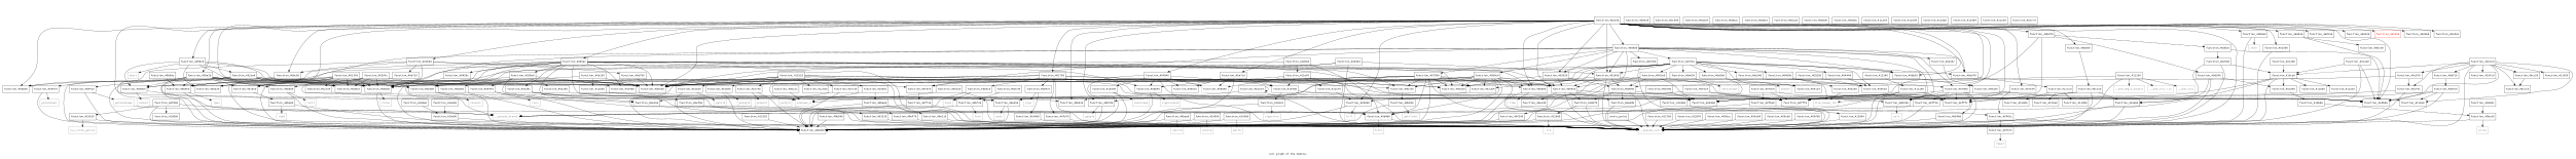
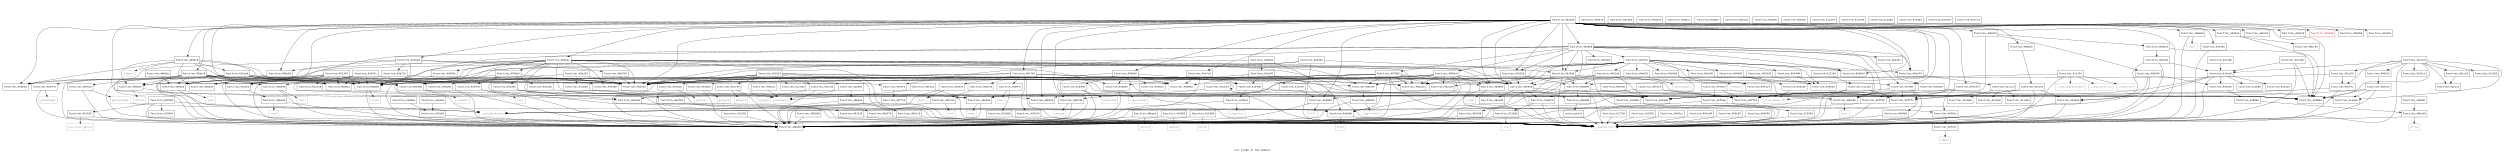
  digraph {
    fontname="Source Code Pro"
    label="Call graph of the module."
    node [fontname="Source Code Pro" shape=record]
    edge [fontname="Source Code Pro"]
    n1 [label="{function_402838}"]
    n2 [label="{function_400638}"]
    n3 [label="{function_40bc40}"]
    n4 [label="{function_40b720}"]
    n5 [label="{function_40bd50}"]
    n6 [color=gray50 fontcolor=gray50 label="{fork}"]
    n7 [label="{function_409e18}"]
    n8 [label="{function_40b890}"]
    n9 [label="{function_40b660}"]
    n10 [label="{function_40b960}"]
    n11 [label="{function_40d9a0}"]
    n12 [label="{function_40db60}"]
    n13 [label="{function_40de10}"]
    n14 [label="{function_40e268}"]
    n15 [label="{function_40e360}"]
    n16 [label="{function_40e3b0}"]
    n17 [label="{function_40e410}"]
    n18 [label="{function_40e6b0}"]
    n19 [label="{function_401e50}"]
    n20 [color=gray50 fontcolor=gray50 label="{ioctl}"]
    n21 [color=gray50 fontcolor=gray50 label="{close}"]
    n22 [color=gray50 fontcolor=gray50 label="{open}"]
    n23 [color=gray50 fontcolor=gray50 label="{__pseudo_call}"]
    n24 [color=gray50 fontcolor=gray50 label="{connect}"]
    n25 [color=gray50 fontcolor=gray50 label="{getsockname}"]
    n26 [color=gray50 fontcolor=gray50 label="{socket}"]
    n27 [label="{function_40ba00}"]
    n28 [label="{function_40bb40}"]
    n29 [color=gray50 fontcolor=gray50 label="{sigprocmask}"]
    n30 [label="{function_40b7d0}"]
    n31 [color=gray50 fontcolor=gray50 label="{getpid}"]
    n32 [label="{function_40bce0}"]
    n33 [label="{function_40bd10}"]
    n34 [label="{function_40bd70}"]
    n35 [label="{function_40d540}"]
    n36 [label="{function_40d6c0}"]
    n37 [label="{function_40fff4}"]
    n38 [label="{function_40fffc}"]
    n39 [label="{function_40c0e0}"]
    n40 [label="{function_410e80}"]
    n41 [label="{function_40db90}"]
    n42 [label="{function_40d740}"]
    n43 [label="{function_40a198}"]
    n44 [label="{function_40bc60}"]
    n45 [label="{function_403020}"]
    n46 [label="{function_40b5b0}"]
    n47 [label="{function_40b900}"]
    n48 [label="{function_40b600}"]
    n49 [label="{function_40bbe0}"]
    n50 [label="{function_4045ec}"]
    n51 [label="{function_408888}"]
    n52 [label="{function_409bc8}"]
    n53 [label="{function_40be80}"]
    n54 [label="{function_40db30}"]
    n55 [label="{function_40dc50}"]
    n56 [label="{function_40e0f0}"]
    n57 [label="{function_40e7c0}"]
    n58 [label="{function_40e950}"]
    n59 [label="{function_40eb40}"]
    n60 [label="{function_40f194}"]
    n61 [label="{function_40f980}"]
    n62 [label="{function_40fb40}"]
    n63 [label="{function_400330}"]
    n64 [color=red fontcolor=red label="{function_400368}"]
    n65 [label="{function_4003b8}"]
    n66 [label="{function_40050c}"]
    n67 [label="{function_400810}"]
    n68 [label="{function_401590}"]
    n69 [label="{function_401608}"]
    n70 [label="{function_401760}"]
    n71 [label="{function_401bd4}"]
    n72 [color=gray50 fontcolor=gray50 label="{__pseudo_branch}"]
    n73 [color=gray50 fontcolor=gray50 label="{exit}"]
    n74 [color=gray50 fontcolor=gray50 label="{kill}"]
    n75 [color=gray50 fontcolor=gray50 label="{chdir}"]
    n76 [color=gray50 fontcolor=gray50 label="{time}"]
    n77 [label="{function_40b4b0}"]
    n78 [label="{function_40e550}"]
    n79 [label="{function_4034d0}"]
    n80 [label="{function_4036e8}"]
    n81 [label="{function_403a4c}"]
    n82 [label="{function_40456c}"]
    n83 [label="{function_40b780}"]
    n84 [label="{function_4067b0}"]
    n85 [label="{function_40703c}"]
    n86 [label="{function_407990}"]
    n87 [label="{function_4080c4}"]
    n88 [label="{function_40da30}"]
    n89 [label="{function_40e33c}"]
    n90 [label="{function_40f6f0}"]
    n91 [label="{function_402ce4}"]
    n92 [color=gray50 fontcolor=gray50 label="{abort}"]
    n93 [label="{function_40c150}"]
    n94 [label="{function_411cc0}"]
    n95 [color=gray50 label="{function_40e8e8}"]
    n96 [label="{function_40e8c0}"]
    n97 [label="{function_4104d0}"]
    n98 [label="{function_40ecd0}"]
    n99 [label="{function_40edd8}"]
    n100 [label="{function_4108f0}"]
    n101 [label="{function_40f42c}"]
    n102 [label="{function_40bfb8}"]
    n103 [label="{function_40ff30}"]
    n104 [label="{function_410890}"]
    n105 [label="{function_40b470}"]
    n106 [label="{function_40b6c0}"]
    n107 [label="{function_40fa70}"]
    n108 [label="{function_40e710}"]
    n109 [label="{function_40e780}"]
    n110 [label="{function_402944}"]
    n111 [label="{function_40ba60}"]
    n112 [label="{function_40e470}"]
    n113 [label="{function_4022b4}"]
    n114 [color=gray50 fontcolor=gray50 label="{fcntl}"]
    n115 [color=gray50 fontcolor=gray50 label="{getsockopt}"]
    n116 [color=gray50 fontcolor=gray50 label="{pipe}"]
    n117 [label="{function_410480}"]
    n118 [label="{function_40bae0}"]
    n119 [color=gray50 fontcolor=gray50 label="{setsid}"]
    n120 [label="{function_403298}"]
    n121 [color=gray50 fontcolor=gray50 label="{send}"]
    n122 [label="{function_40e4f0}"]
    n123 [color=gray50 fontcolor=gray50 label="{recv}"]
    n124 [label="{function_40ef50}"]
    n125 [label="{function_401518}"]
    n126 [label="{function_40ef70}"]
    n127 [label="{function_404068}"]
    n128 [label="{function_40e200}"]
    n129 [color=gray50 fontcolor=gray50 label="{llvm_bswap_i32}"]
    n130 [label="{function_40b830}"]
    n131 [color=gray50 fontcolor=gray50 label="{getrlimit}"]
    n132 [label="{function_404444}"]
    n133 [label="{function_40b540}"]
    n134 [label="{function_404114}"]
    n135 [label="{function_4042e0}"]
    n136 [label="{function_40e240}"]
    n137 [label="{function_40e5b0}"]
    n138 [label="{function_40e630}"]
    n139 [label="{function_40d860}"]
    n140 [color=gray50 fontcolor=gray50 label="{sendto}"]
    n141 [color=gray50 fontcolor=gray50 label="{setsockopt}"]
    n142 [color=gray50 fontcolor=gray50 label="{dup2}"]
    n143 [label="{function_40b9dc}"]
    n144 [label="{function_40e280}"]
    n145 [label="{function_40f710}"]
    n146 [color=gray50 fontcolor=gray50 label="{read}"]
    n147 [label="{function_40bee0}"]
    n148 [label="{function_40e110}"]
    n149 [label="{function_40bf98}"]
    n150 [label="{function_410b80}"]
    n151 [label="{function_40bc80}"]
    n152 [label="{function_40c260}"]
    n153 [label="{function_410ca0}"]
    n154 [label="{function_411a50}"]
    n155 [label="{function_411bb0}"]
    n156 [label="{function_40e914}"]
    n157 [color=gray50 fontcolor=gray50 label="{write}"]
    n158 [label="{function_412760}"]
    n159 [color=gray50 fontcolor=gray50 label="{__asm_neg_d_double}"]
    n160 [color=gray50 fontcolor=gray50 label="{__asm_cfc1_i32}"]
    n161 [color=gray50 fontcolor=gray50 label="{__asm_ctc1}"]
    n162 [color=gray50 fontcolor=gray50 label="{unknown_0}"]
    n163 [color=gray50 fontcolor=gray50 label="{sigaction}"]
    n164 [color=gray50 fontcolor=gray50 label="{sys_clock_getres}"]
    n165 [color=gray50 fontcolor=gray50 label="{execve}"]
    n166 [color=gray50 fontcolor=gray50 label="{getegid}"]
    n167 [color=gray50 fontcolor=gray50 label="{geteuid}"]
    n168 [color=gray50 fontcolor=gray50 label="{getgid}"]
    n169 [color=gray50 fontcolor=gray50 label="{getuid}"]
    n170 [color=gray50 fontcolor=gray50 label="{nanosleep}"]
    n171 [color=gray50 fontcolor=gray50 label="{wait4}"]
    n172 [color=gray50 fontcolor=gray50 label="{brk}"]
    n173 [color=gray50 fontcolor=gray50 label="{fabsf}"]
    n174 [label="{function_40c2e0}"]
    n175 [label="{function_40c3c4}"]
    n176 [label="{function_40cb70}"]
    n177 [label="{function_40cc50}"]
    n178 [label="{function_40ccc0}"]
    n179 [label="{function_40cf4c}"]
    n180 [label="{function_40df10}"]
    n181 [label="{function_410fc0}"]
    n182 [label="{function_411050}"]
    n183 [label="{function_4110a0}"]
    n184 [label="{function_40df60}"]
    n185 [label="{function_40cee0}"]
    n186 [label="{function_40da34}"]
    n187 [label="{function_40db2c}"]
    n188 [label="{function_40dd10}"]
    n189 [label="{function_411d90}"]
    n190 [label="{function_4124d0}"]
    n191 [label="{function_4125a0}"]
    n192 [label="{function_40e150}"]
    n193 [label="{function_411b60}"]
    n194 [label="{function_40e228}"]
    n195 [label="{function_4105c0}"]
    n196 [label="{function_4120d0}"]
    n197 [label="{function_40ed90}"]
    n198 [label="{function_40edbc}"]
    n199 [label="{function_40f014}"]
    n200 [label="{function_40f240}"]
    n201 [label="{function_40f0c4}"]
    n202 [label="{function_40f5a0}"]
    n203 [label="{function_40f37c}"]
    n204 [label="{function_40fd80}"]
    n205 [label="{function_410620}"]
    n206 [label="{function_410800}"]
    n207 [label="{function_410004}"]
    n208 [label="{function_411ef0}"]
    n209 [label="{function_4125f0}"]
    n210 [label="{function_41008c}"]
    n211 [label="{function_410118}"]
    n212 [label="{function_4106e0}"]
    n213 [label="{function_410740}"]
    n214 [label="{function_4107a0}"]
    n215 [label="{function_410830}"]
    n216 [label="{function_4120a0}"]
    n217 [label="{function_410680}"]
    n218 [label="{function_410980}"]
    n219 [label="{function_4109e0}"]
    n220 [label="{function_410a90}"]
    n221 [label="{function_410a50}"]
    n222 [label="{function_411200}"]
    n223 [label="{function_411a54}"]
    n224 [label="{function_411d94}"]
    n225 [label="{function_411dd0}"]
    n226 [label="{function_412140}"]
    n227 [label="{function_412190}"]
    n228 [label="{function_412320}"]
    n229 [label="{function_412460}"]
    n230 [label="{function_412640}"]
    n231 [label="{function_4124d4}"]
    n232 [label="{function_4125a4}"]
    n233 [label="{function_4126f0}"]
    n234 [label="{function_4000cc}"]
    n235 [label="{function_400160}"]
    n236 [label="{function_40021c}"]
    n237 [label="{entry_point}"]
    n238 [label="{function_4009dc}"]
    n239 [label="{function_400a94}"]
    n240 [label="{function_400cd0}"]
    n241 [label="{function_400f68}"]
    n242 [label="{function_401f74}"]
    n243 [label="{function_402024}"]
    n244 [label="{function_402354}"]
    n245 [label="{function_4023f8}"]
    n246 [label="{function_4026fc}"]
    n1 -> n2
    n3 -> n4
    n4 -> n5
    n4 -> n6
    n7 -> n8
    n7 -> n9
    n7 -> n10
    n7 -> n11
    n7 -> n12
    n7 -> n13
    n7 -> n14
    n7 -> n15
    n7 -> n16
    n7 -> n17
    n7 -> n18
    n7 -> n19
    n8 -> n5
    n8 -> n20
    n9 -> n5
    n9 -> n21
    n10 -> n5
    n10 -> n22
    n15 -> n23
    n16 -> n5
    n16 -> n24
    n17 -> n5
    n17 -> n25
    n18 -> n5
    n18 -> n26
    n19 -> n27
    n25 -> n77
    n27 -> n23
    n27 -> n146
    n28 -> n5
    n28 -> n29
    n30 -> n5
    n30 -> n31
    n34 -> n35
    n34 -> n36
-   n34 -> n37
    n34 -> n38
    n35 -> n23
    n35 -> n39
    n35 -> n40
    n36 -> n41
    n36 -> n42
    n39 -> n150
    n40 -> n5
    n40 -> n23
    n42 -> n23
    n42 -> n40
    n42 -> n153
    n43 -> n4
    n43 -> n7
    n43 -> n11
    n43 -> n12
    n43 -> n13
    n43 -> n19
    n43 -> n23
    n43 -> n30
    n43 -> n33
    n43 -> n34
    n43 -> n41
    n43 -> n44
    n43 -> n45
    n43 -> n46
    n43 -> n47
    n43 -> n48
    n43 -> n49
    n43 -> n50
    n43 -> n51
    n43 -> n52
    n43 -> n53
    n43 -> n54
    n43 -> n55
    n43 -> n56
    n43 -> n57
    n43 -> n58
    n43 -> n59
    n43 -> n60
    n43 -> n61
    n43 -> n62
    n43 -> n63
    n43 -> n64
    n43 -> n65
    n43 -> n66
    n43 -> n67
    n43 -> n68
    n43 -> n69
    n43 -> n70
    n43 -> n71
    n44 -> n72
    n45 -> n4
    n45 -> n58
    n45 -> n59
    n46 -> n73
    n47 -> n5
    n47 -> n74
    n48 -> n23
    n48 -> n75
    n49 -> n5
    n49 -> n76
    n50 -> n5
    n50 -> n11
    n50 -> n13
    n50 -> n14
    n50 -> n16
    n50 -> n18
    n50 -> n23
    n50 -> n41
    n50 -> n49
    n50 -> n58
    n50 -> n72
    n50 -> n77
    n50 -> n78
    n50 -> n79
    n50 -> n80
    n50 -> n81
    n50 -> n82
    n50 -> n83
    n51 -> n9
    n51 -> n23
    n51 -> n45
    n51 -> n46
    n51 -> n47
    n51 -> n54
    n51 -> n56
    n51 -> n61
    n51 -> n69
    n51 -> n84
    n51 -> n85
    n51 -> n86
    n51 -> n87
    n51 -> n88
    n51 -> n89
    n51 -> n90
    n52 -> n9
    n52 -> n11
+   n52 -> n12
    n52 -> n18
    n52 -> n88
    n52 -> n90
    n52 -> n91
    n52 -> n92
    n53 -> n93
    n56 -> n94
    n57 -> n5
    n57 -> n95
    n57 -> n96
    n57 -> n97
    n58 -> n23
    n58 -> n37
    n58 -> n98
    n58 -> n99
    n58 -> n100
    n59 -> n23
    n59 -> n37
    n59 -> n99
    n59 -> n100
    n60 -> n37
    n60 -> n38
    n60 -> n101
    n61 -> n23
    n61 -> n37
    n61 -> n38
    n61 -> n46
    n61 -> n102
    n61 -> n103
    n62 -> n5
    n62 -> n23
    n62 -> n28
    n62 -> n95
    n62 -> n96
    n62 -> n97
    n62 -> n104
    n67 -> n32
    n67 -> n41
    n68 -> n23
    n69 -> n11
    n69 -> n23
    n69 -> n41
    n69 -> n58
    n69 -> n59
    n69 -> n78
-   n70 -> n90
+   n70 -> n3
    n70 -> n9
    n70 -> n11
    n70 -> n23
    n70 -> n46
    n70 -> n58
    n70 -> n83
    n70 -> n105
    n70 -> n106
    n70 -> n107
    n71 -> n5
    n71 -> n9
    n71 -> n28
    n71 -> n44
    n71 -> n108
    n71 -> n109
    n77 -> n23
    n77 -> n114
    n78 -> n5
    n78 -> n121
    n79 -> n41
    n80 -> n13
    n80 -> n23
    n80 -> n79
    n80 -> n120
    n80 -> n122
    n81 -> n15
    n81 -> n124
    n81 -> n125
    n82 -> n9
    n83 -> n130
    n84 -> n23
    n85 -> n2
    n85 -> n11
    n85 -> n14
    n85 -> n18
    n85 -> n49
    n85 -> n54
    n85 -> n56
    n85 -> n69
    n85 -> n113
    n85 -> n127
    n85 -> n132
    n85 -> n134
    n85 -> n135
    n85 -> n136
    n85 -> n137
    n85 -> n138
    n86 -> n5
    n86 -> n9
    n86 -> n11
    n86 -> n14
    n86 -> n16
    n86 -> n23
    n86 -> n49
    n86 -> n58
    n86 -> n77
    n86 -> n78
    n86 -> n83
    n86 -> n113
    n87 -> n5
    n87 -> n9
    n87 -> n11
    n87 -> n14
    n87 -> n16
    n87 -> n23
    n87 -> n49
    n87 -> n58
    n87 -> n77
    n87 -> n83
    n87 -> n113
    n89 -> n144
    n90 -> n145
    n91 -> n5
    n91 -> n11
    n91 -> n14
    n91 -> n16
    n91 -> n23
    n91 -> n111
    n91 -> n112
    n91 -> n113
    n93 -> n23
    n93 -> n37
    n93 -> n38
    n93 -> n40
    n94 -> n189
    n94 -> n190
    n94 -> n191
    n97 -> n139
    n97 -> n195
-   n99 -> n23
+   n99 -> n237
    n100 -> n23
    n100 -> n196
    n101 -> n203
    n102 -> n23
    n103 -> n23
    n103 -> n72
    n104 -> n5
    n104 -> n170
    n105 -> n116
    n105 -> n117
    n106 -> n5
    n106 -> n142
    n107 -> n23
    n108 -> n5
+   n108 -> n95
    n109 -> n11
    n110 -> n11
    n110 -> n23
    n110 -> n69
    n110 -> n111
    n111 -> n5
    n112 -> n5
    n112 -> n115
    n113 -> n15
    n117 -> n23
    n118 -> n5
    n118 -> n119
    n120 -> n78
    n122 -> n5
    n122 -> n123
    n124 -> n126
    n125 -> n23
    n126 -> n23
    n127 -> n2
    n127 -> n128
    n128 -> n129
    n130 -> n5
    n130 -> n131
    n132 -> n2
    n133 -> n5
    n135 -> n14
    n135 -> n58
    n135 -> n59
    n135 -> n134
    n135 -> n139
    n136 -> n129
    n137 -> n5
    n137 -> n140
    n138 -> n5
    n138 -> n141
    n143 -> n10
    n144 -> n129
    n144 -> n183
    n145 -> n23
    n145 -> n72
    n147 -> n5
    n147 -> n148
    n148 -> n23
    n149 -> n139
    n150 -> n151
    n151 -> n23
    n151 -> n157
    n152 -> n153
    n153 -> n23
    n153 -> n39
    n153 -> n72
    n153 -> n139
    n153 -> n154
    n153 -> n155
    n158 -> n23
    n174 -> n23
    n174 -> n41
    n174 -> n153
    n175 -> n23
    n175 -> n41
    n175 -> n153
    n175 -> n176
    n175 -> n177
    n175 -> n178
    n175 -> n179
    n175 -> n180
    n175 -> n181
    n175 -> n182
    n175 -> n183
    n176 -> n11
    n176 -> n179
    n177 -> n178
    n179 -> n23
    n179 -> n139
    n180 -> n184
    n184 -> n5
    n184 -> n41
    n184 -> n139
    n184 -> n183
    n192 -> n8
    n192 -> n11
    n192 -> n193
    n193 -> n139
    n195 -> n5
    n195 -> n163
    n196 -> n5
    n196 -> n172
    n199 -> n37
    n199 -> n38
    n199 -> n200
    n200 -> n5
    n201 -> n37
    n201 -> n38
    n201 -> n202
    n202 -> n5
    n202 -> n101
    n203 -> n173
    n204 -> n5
    n204 -> n72
    n204 -> n205
    n204 -> n206
    n205 -> n5
    n205 -> n164
    n207 -> n10
    n207 -> n77
    n207 -> n208
    n208 -> n23
    n208 -> n28
    n208 -> n37
    n208 -> n95
    n208 -> n97
    n208 -> n209
    n209 -> n30
    n209 -> n47
    n210 -> n147
    n210 -> n162
    n211 -> n5
    n211 -> n11
    n211 -> n23
    n211 -> n61
    n211 -> n139
    n211 -> n162
    n211 -> n210
    n211 -> n212
    n211 -> n213
    n211 -> n214
    n211 -> n215
    n211 -> n216
    n212 -> n5
    n212 -> n166
    n213 -> n5
    n213 -> n167
    n214 -> n5
    n214 -> n168
    n215 -> n5
    n215 -> n169
    n217 -> n5
    n217 -> n165
    n218 -> n5
    n218 -> n171
    n219 -> n220
    n220 -> n5
    n221 -> n220
    n222 -> n11
    n222 -> n23
    n222 -> n159
    n222 -> n160
    n222 -> n161
    n226 -> n227
    n227 -> n5
    n227 -> n23
    n227 -> n37
    n227 -> n38
    n228 -> n5
    n229 -> n230
    n230 -> n23
    n233 -> n23
    n234 -> n23
    n235 -> n23
    n235 -> n162
    n236 -> n162
    n237 -> n23
    n238 -> n151
    n239 -> n23
    n240 -> n23
    n241 -> n23
    n243 -> n23
    n243 -> n33
    n243 -> n243
    n244 -> n33
    n245 -> n9
    n245 -> n10
    n245 -> n11
    n245 -> n12
    n245 -> n13
    n245 -> n19
    n245 -> n23
    n245 -> n41
    n245 -> n88
    n245 -> n244
    n246 -> n9
    n246 -> n10
    n246 -> n11
    n246 -> n13
    n246 -> n19
    n246 -> n244
  }
